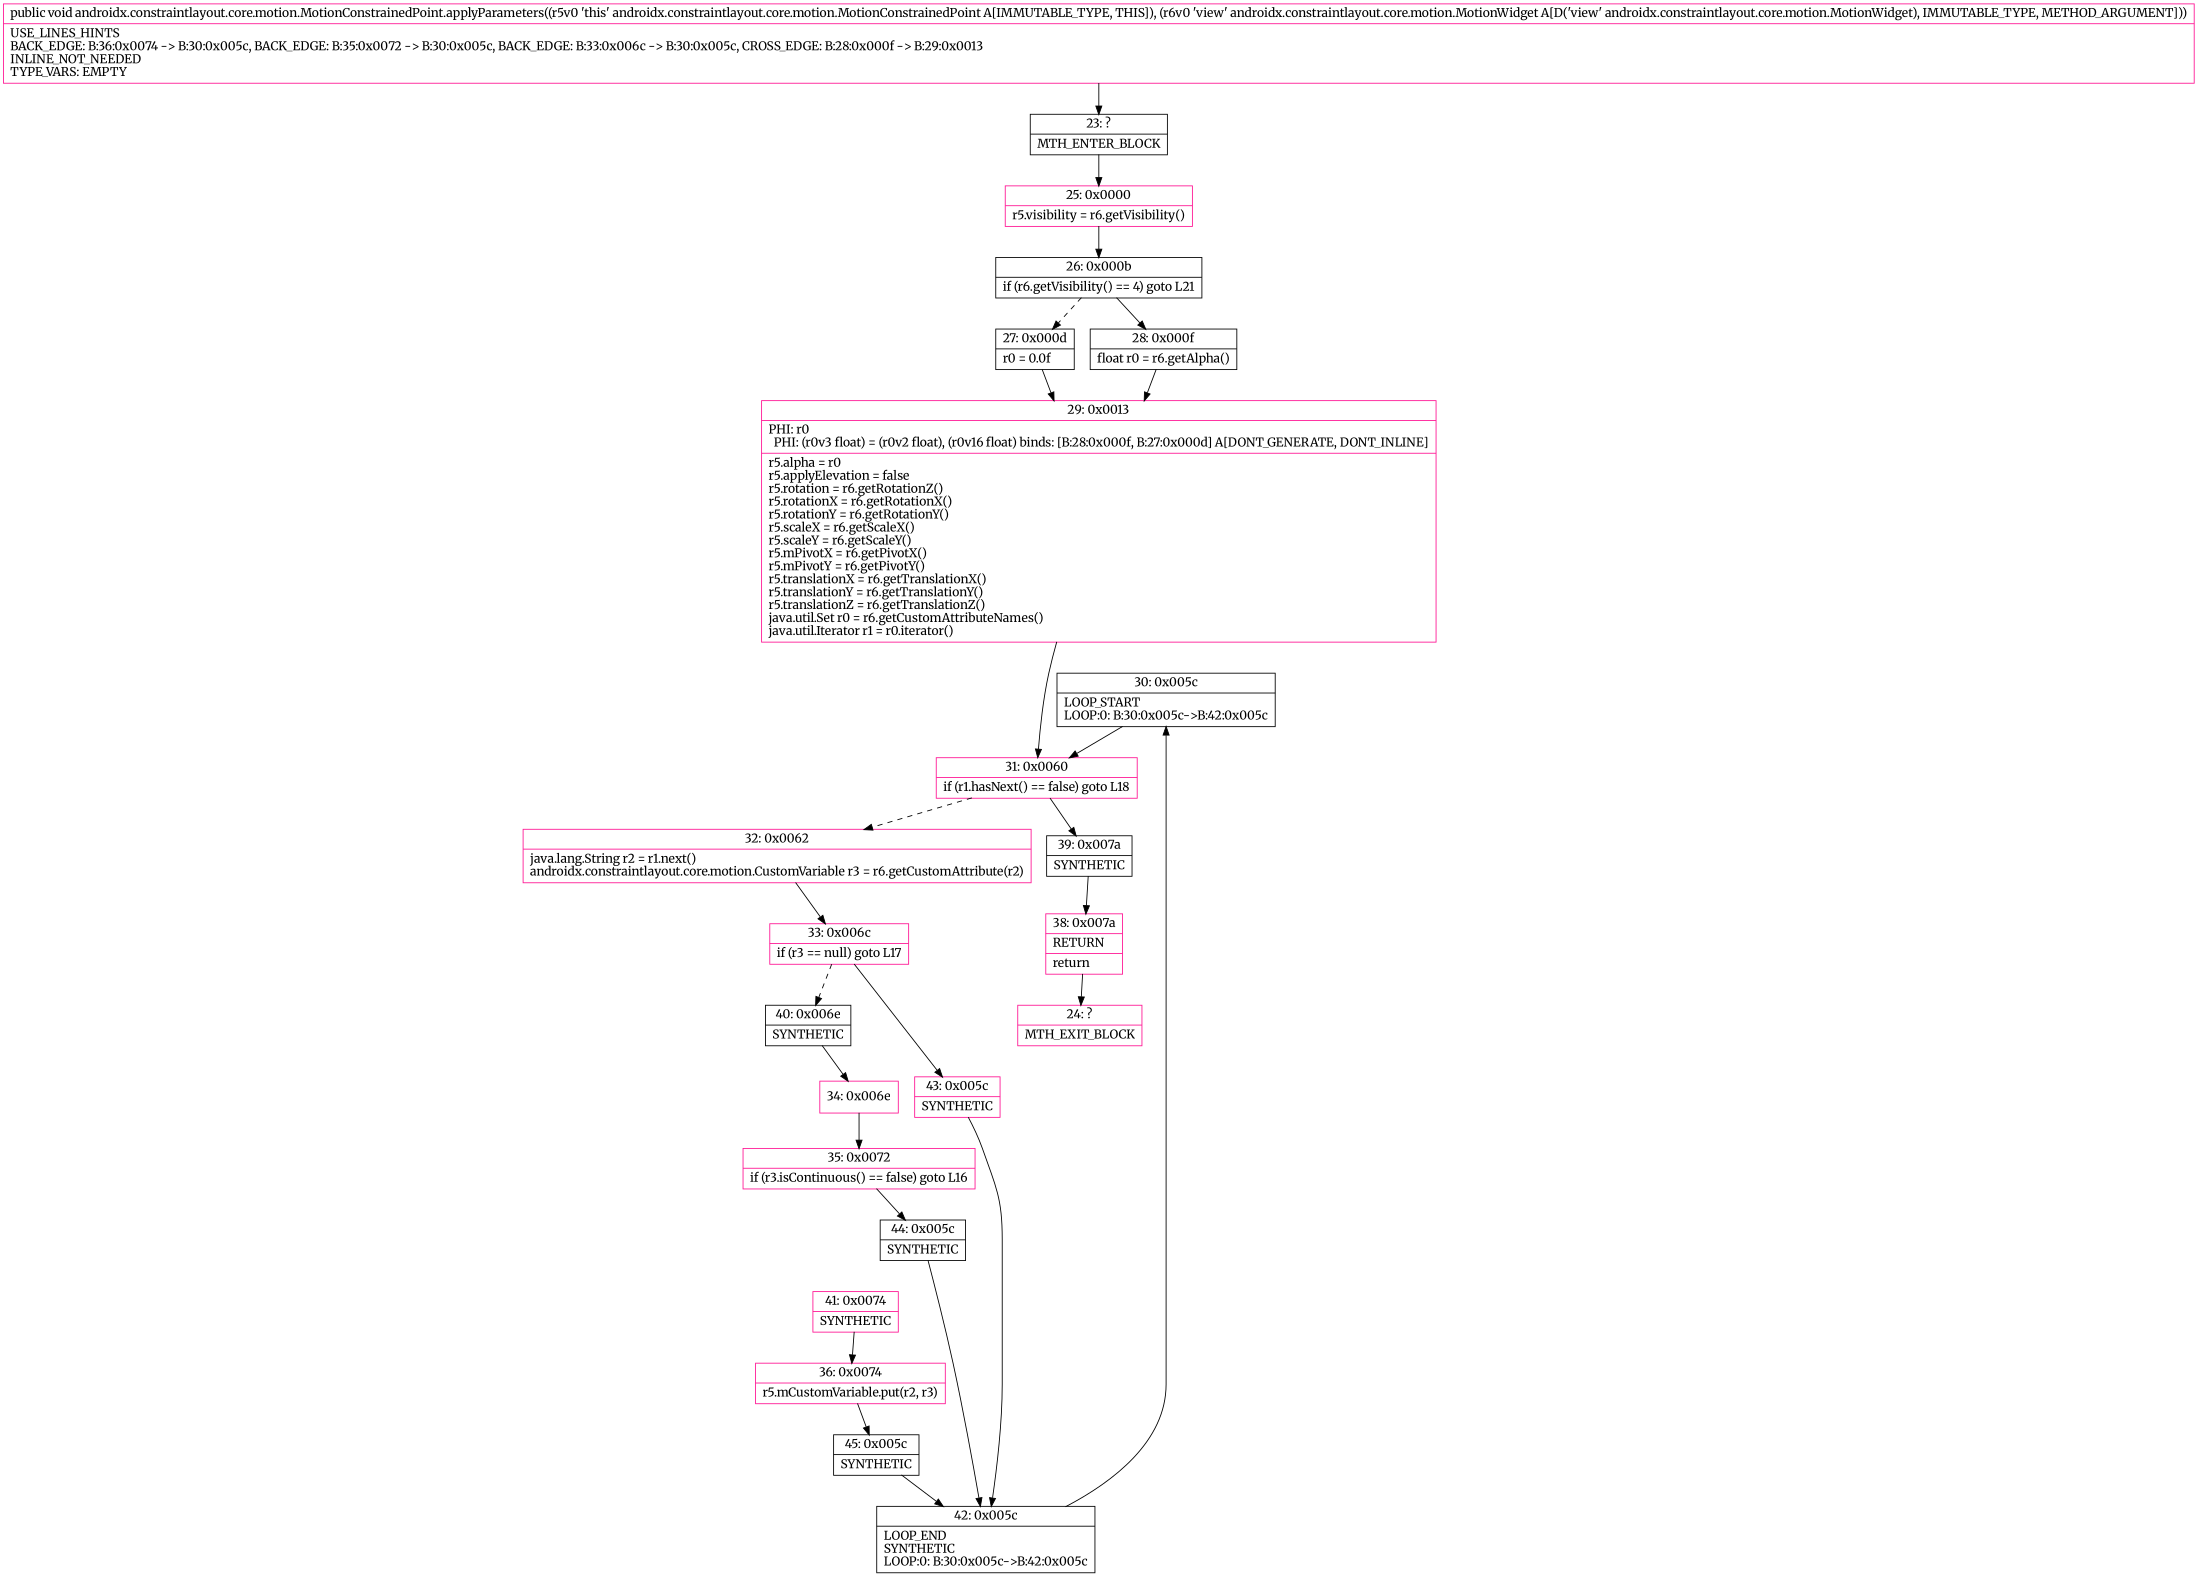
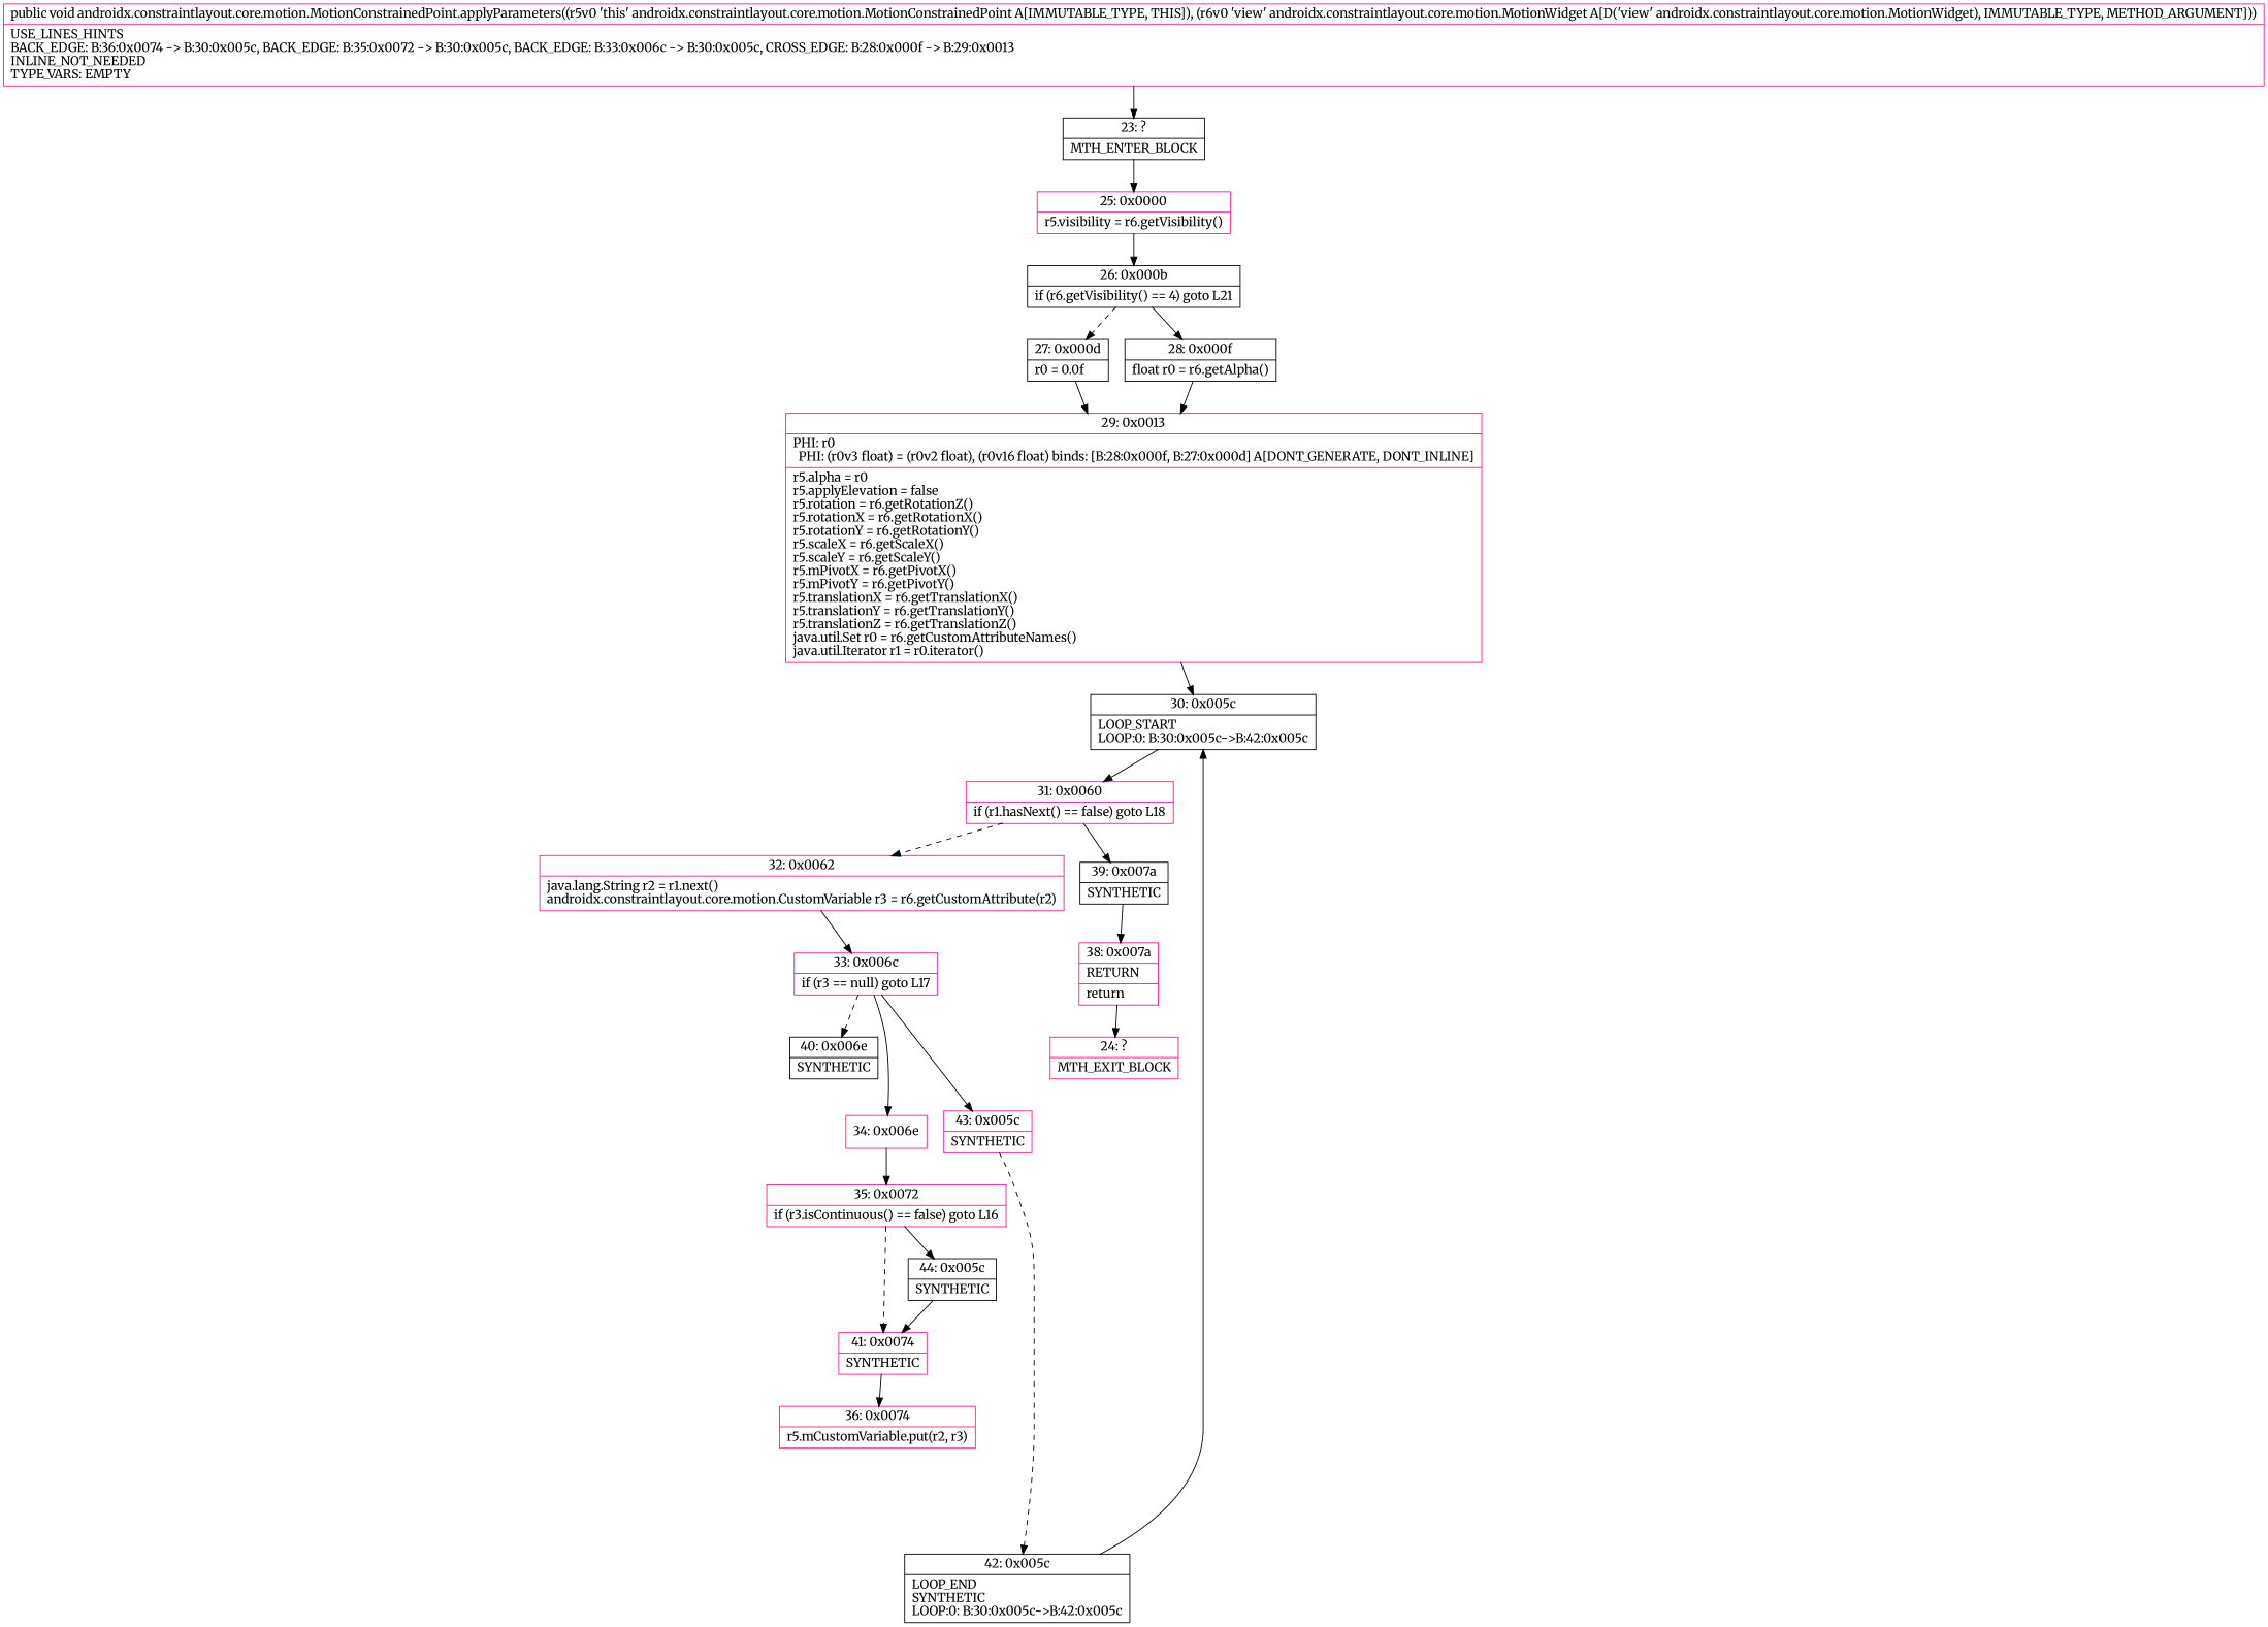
  digraph {
    fontname=Merriweather
    node [color=deeppink fontname=Merriweather shape=record]
    edge [fontname=Merriweather]
    n1 [color=black label="{23\:\ ?|MTH_ENTER_BLOCK\l}"]
    n2 [label="{25\:\ 0x0000|r5.visibility = r6.getVisibility()\l}"]
    n3 [color=black label="{26\:\ 0x000b|if (r6.getVisibility() == 4) goto L21\l}"]
    n4 [color=black label="{27\:\ 0x000d|r0 = 0.0f\l}"]
    n5 [color=black label="{28\:\ 0x000f|float r0 = r6.getAlpha()\l}"]
    n6 [label="{29\:\ 0x0013|PHI: r0 \l  PHI: (r0v3 float) = (r0v2 float), (r0v16 float) binds: [B:28:0x000f, B:27:0x000d] A[DONT_GENERATE, DONT_INLINE]\l|r5.alpha = r0\lr5.applyElevation = false\lr5.rotation = r6.getRotationZ()\lr5.rotationX = r6.getRotationX()\lr5.rotationY = r6.getRotationY()\lr5.scaleX = r6.getScaleX()\lr5.scaleY = r6.getScaleY()\lr5.mPivotX = r6.getPivotX()\lr5.mPivotY = r6.getPivotY()\lr5.translationX = r6.getTranslationX()\lr5.translationY = r6.getTranslationY()\lr5.translationZ = r6.getTranslationZ()\ljava.util.Set r0 = r6.getCustomAttributeNames()\ljava.util.Iterator r1 = r0.iterator()\l}"]
    n7 [color=black label="{30\:\ 0x005c|LOOP_START\lLOOP:0: B:30:0x005c\-\>B:42:0x005c\l}"]
    n8 [label="{31\:\ 0x0060|if (r1.hasNext() == false) goto L18\l}"]
    n9 [label="{32\:\ 0x0062|java.lang.String r2 = r1.next()\landroidx.constraintlayout.core.motion.CustomVariable r3 = r6.getCustomAttribute(r2)\l}"]
    n10 [color=black label="{39\:\ 0x007a|SYNTHETIC\l}"]
    n11 [label="{33\:\ 0x006c|if (r3 == null) goto L17\l}"]
    n12 [label="{38\:\ 0x007a|RETURN\l|return\l}"]
    n13 [color=black label="{40\:\ 0x006e|SYNTHETIC\l}"]
    n14 [label="{43\:\ 0x005c|SYNTHETIC\l}"]
    n15 [label="{34\:\ 0x006e}"]
    n16 [color=black label="{42\:\ 0x005c|LOOP_END\lSYNTHETIC\lLOOP:0: B:30:0x005c\-\>B:42:0x005c\l}"]
    n17 [label="{35\:\ 0x0072|if (r3.isContinuous() == false) goto L16\l}"]
    n18 [label="{41\:\ 0x0074|SYNTHETIC\l}"]
    n19 [color=black label="{44\:\ 0x005c|SYNTHETIC\l}"]
    n20 [label="{36\:\ 0x0074|r5.mCustomVariable.put(r2, r3)\l}"]
-   n21 [color=black label="{45\:\ 0x005c|SYNTHETIC\l}"]
    n22 [label="{24\:\ ?|MTH_EXIT_BLOCK\l}"]
    n23 [label="{public void androidx.constraintlayout.core.motion.MotionConstrainedPoint.applyParameters((r5v0 'this' androidx.constraintlayout.core.motion.MotionConstrainedPoint A[IMMUTABLE_TYPE, THIS]), (r6v0 'view' androidx.constraintlayout.core.motion.MotionWidget A[D('view' androidx.constraintlayout.core.motion.MotionWidget), IMMUTABLE_TYPE, METHOD_ARGUMENT]))  | USE_LINES_HINTS\lBACK_EDGE: B:36:0x0074 \-\> B:30:0x005c, BACK_EDGE: B:35:0x0072 \-\> B:30:0x005c, BACK_EDGE: B:33:0x006c \-\> B:30:0x005c, CROSS_EDGE: B:28:0x000f \-\> B:29:0x0013\lINLINE_NOT_NEEDED\lTYPE_VARS: EMPTY\l}"]
    n1 -> n2
    n2 -> n3
    n3 -> n4 [style=dashed]
    n3 -> n5
    n4 -> n6
    n5 -> n6
-   n6 -> n8
+   n6 -> n7
    n7 -> n8
    n8 -> n9 [style=dashed]
    n8 -> n10
    n9 -> n11
    n10 -> n12
    n11 -> n13 [style=dashed]
    n11 -> n14
    n12 -> n22
-   n13 -> n15
-   n14 -> n16
+   n11 -> n15
+   n14 -> n16 [style=dashed]
    n15 -> n17
    n16 -> n7
+   n17 -> n18 [style=dashed]
    n17 -> n19
    n18 -> n20
-   n19 -> n16
-   n20 -> n21
-   n21 -> n16
+   n19 -> n18
    n23 -> n1
  }
